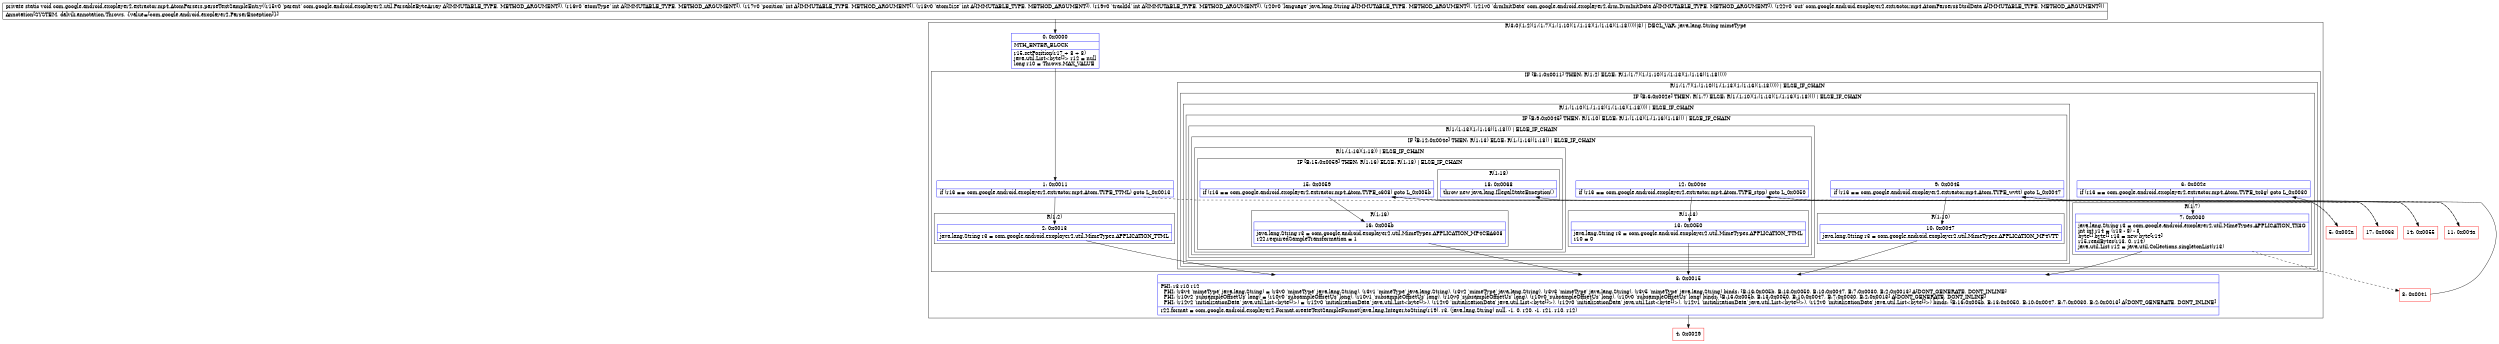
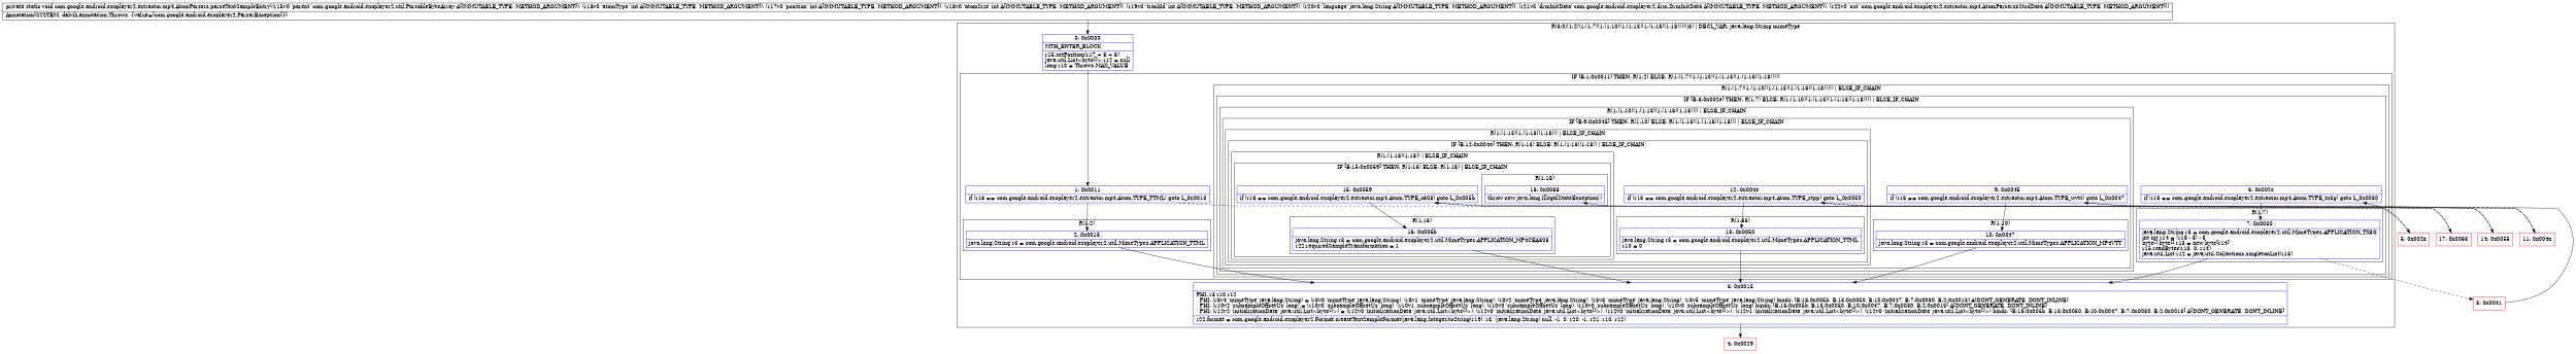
  digraph {
    node [color=blue shape=record]
    n1 [label="{2\:\ 0x0013|java.lang.String r3 = com.google.android.exoplayer2.util.MimeTypes.APPLICATION_TTML\l}"]
    n2 [label="{7\:\ 0x0030|java.lang.String r3 = com.google.android.exoplayer2.util.MimeTypes.APPLICATION_TX3G\lint int r14 = (r18 \- 8) \- 8\lbyte[] byte[] r13 = new byte[r14]\lr15.readBytes(r13, 0, r14)\ljava.util.List r12 = java.util.Collections.singletonList(r13)\l}"]
    n3 [label="{10\:\ 0x0047|java.lang.String r3 = com.google.android.exoplayer2.util.MimeTypes.APPLICATION_MP4VTT\l}"]
    n4 [label="{13\:\ 0x0050|java.lang.String r3 = com.google.android.exoplayer2.util.MimeTypes.APPLICATION_TTML\lr10 = 0\l}"]
    n5 [label="{16\:\ 0x005b|java.lang.String r3 = com.google.android.exoplayer2.util.MimeTypes.APPLICATION_MP4CEA608\lr22.requiredSampleTransformation = 1\l}"]
    n6 [label="{18\:\ 0x0068|throw new java.lang.IllegalStateException()\l}"]
    n7 [label="{15\:\ 0x0059|if (r16 == com.google.android.exoplayer2.extractor.mp4.Atom.TYPE_c608) goto L_0x005b\l}"]
    n8 [label="{12\:\ 0x004e|if (r16 == com.google.android.exoplayer2.extractor.mp4.Atom.TYPE_stpp) goto L_0x0050\l}"]
    n9 [label="{9\:\ 0x0045|if (r16 == com.google.android.exoplayer2.extractor.mp4.Atom.TYPE_wvtt) goto L_0x0047\l}"]
    n10 [label="{6\:\ 0x002e|if (r16 == com.google.android.exoplayer2.extractor.mp4.Atom.TYPE_tx3g) goto L_0x0030\l}"]
    n11 [label="{1\:\ 0x0011|if (r16 == com.google.android.exoplayer2.extractor.mp4.Atom.TYPE_TTML) goto L_0x0013\l}"]
    n12 [label="{0\:\ 0x0000|MTH_ENTER_BLOCK\l|r15.setPosition(r17 + 8 + 8)\ljava.util.List\<byte[]\> r12 = null\llong r10 = Throws.MAX_VALUE\l}"]
    n13 [label="{3\:\ 0x0015|PHI: r3 r10 r12 \l  PHI: (r3v4 'mimeType' java.lang.String) = (r3v0 'mimeType' java.lang.String), (r3v1 'mimeType' java.lang.String), (r3v2 'mimeType' java.lang.String), (r3v3 'mimeType' java.lang.String), (r3v5 'mimeType' java.lang.String) binds: [B:16:0x005b, B:13:0x0050, B:10:0x0047, B:7:0x0030, B:2:0x0013] A[DONT_GENERATE, DONT_INLINE]\l  PHI: (r10v2 'subsampleOffsetUs' long) = (r10v0 'subsampleOffsetUs' long), (r10v1 'subsampleOffsetUs' long), (r10v0 'subsampleOffsetUs' long), (r10v0 'subsampleOffsetUs' long), (r10v0 'subsampleOffsetUs' long) binds: [B:16:0x005b, B:13:0x0050, B:10:0x0047, B:7:0x0030, B:2:0x0013] A[DONT_GENERATE, DONT_INLINE]\l  PHI: (r12v2 'initializationData' java.util.List\<byte[]\>) = (r12v0 'initializationData' java.util.List\<byte[]\>), (r12v0 'initializationData' java.util.List\<byte[]\>), (r12v0 'initializationData' java.util.List\<byte[]\>), (r12v1 'initializationData' java.util.List\<byte[]\>), (r12v0 'initializationData' java.util.List\<byte[]\>) binds: [B:16:0x005b, B:13:0x0050, B:10:0x0047, B:7:0x0030, B:2:0x0013] A[DONT_GENERATE, DONT_INLINE]\l|r22.format = com.google.android.exoplayer2.Format.createTextSampleFormat(java.lang.Integer.toString(r19), r3, (java.lang.String) null, \-1, 0, r20, \-1, r21, r10, r12)\l}"]
    n14 [color=red label="{8\:\ 0x0041}"]
    n15 [color=red label="{17\:\ 0x0063}"]
    n16 [color=red label="{14\:\ 0x0055}"]
    n17 [color=red label="{11\:\ 0x004a}"]
    n18 [color=red label="{5\:\ 0x002a}"]
    n19 [color=red label="{4\:\ 0x0029}"]
    n20 [label="{private static void com.google.android.exoplayer2.extractor.mp4.AtomParsers.parseTextSampleEntry((r15v0 'parent' com.google.android.exoplayer2.util.ParsableByteArray A[IMMUTABLE_TYPE, METHOD_ARGUMENT]), (r16v0 'atomType' int A[IMMUTABLE_TYPE, METHOD_ARGUMENT]), (r17v0 'position' int A[IMMUTABLE_TYPE, METHOD_ARGUMENT]), (r18v0 'atomSize' int A[IMMUTABLE_TYPE, METHOD_ARGUMENT]), (r19v0 'trackId' int A[IMMUTABLE_TYPE, METHOD_ARGUMENT]), (r20v0 'language' java.lang.String A[IMMUTABLE_TYPE, METHOD_ARGUMENT]), (r21v0 'drmInitData' com.google.android.exoplayer2.drm.DrmInitData A[IMMUTABLE_TYPE, METHOD_ARGUMENT]), (r22v0 'out' com.google.android.exoplayer2.extractor.mp4.AtomParsers$StsdData A[IMMUTABLE_TYPE, METHOD_ARGUMENT]))  | Annotation[SYSTEM, dalvik.annotation.Throws, \{value=[com.google.android.exoplayer2.ParserException]\}]\l}" color=""]
    subgraph cluster_1 {
      label="R(3:0|(1:2)(1:(1:7)(1:(1:10)(1:(1:13)(1:(1:16)(1:18)))))|3) | DECL_VAR: java.lang.String mimeType\l"
      n12
      n13
      subgraph cluster_2 {
        label="IF [B:1:0x0011] THEN: R(1:2) ELSE: R(1:(1:7)(1:(1:10)(1:(1:13)(1:(1:16)(1:18)))))"
        n11
        subgraph cluster_3 {
          label="R(1:2)"
          n1
        }
        subgraph cluster_4 {
          label="R(1:(1:7)(1:(1:10)(1:(1:13)(1:(1:16)(1:18))))) | ELSE_IF_CHAIN\l"
          subgraph cluster_5 {
            label="IF [B:6:0x002e] THEN: R(1:7) ELSE: R(1:(1:10)(1:(1:13)(1:(1:16)(1:18)))) | ELSE_IF_CHAIN\l"
            n10
            subgraph cluster_6 {
              label="R(1:7)"
              n2
            }
            subgraph cluster_7 {
              label="R(1:(1:10)(1:(1:13)(1:(1:16)(1:18)))) | ELSE_IF_CHAIN\l"
              subgraph cluster_8 {
                label="IF [B:9:0x0045] THEN: R(1:10) ELSE: R(1:(1:13)(1:(1:16)(1:18))) | ELSE_IF_CHAIN\l"
                n9
                subgraph cluster_9 {
                  label="R(1:10)"
                  n3
                }
                subgraph cluster_10 {
                  label="R(1:(1:13)(1:(1:16)(1:18))) | ELSE_IF_CHAIN\l"
                  subgraph cluster_11 {
                    label="IF [B:12:0x004e] THEN: R(1:13) ELSE: R(1:(1:16)(1:18)) | ELSE_IF_CHAIN\l"
                    n8
                    subgraph cluster_12 {
-                     label="R(1:13)"
+                     label="R(1:83)"
                      n4
                    }
                    subgraph cluster_13 {
                      label="R(1:(1:16)(1:18)) | ELSE_IF_CHAIN\l"
                      subgraph cluster_14 {
                        label="IF [B:15:0x0059] THEN: R(1:16) ELSE: R(1:18) | ELSE_IF_CHAIN\l"
                        n7
                        subgraph cluster_15 {
                          label="R(1:16)"
                          n5
                        }
                        subgraph cluster_16 {
                          label="R(1:18)"
                          n6
                        }
                      }
                    }
                  }
                }
              }
            }
          }
        }
      }
    }
    n1 -> n13
    n2 -> n13
    n2 -> n14 [style=dashed]
    n3 -> n13
    n4 -> n13
    n5 -> n13
    n7 -> n5
    n7 -> n15 [style=dashed]
    n8 -> n4
    n8 -> n16 [style=dashed]
    n9 -> n3
    n9 -> n17 [style=dashed]
    n10 -> n2
    n11 -> n1
    n11 -> n18 [style=dashed]
    n12 -> n11
    n13 -> n19
    n14 -> n9
    n15 -> n6
    n16 -> n7
    n17 -> n8
    n18 -> n10
    n20 -> n12
  }
